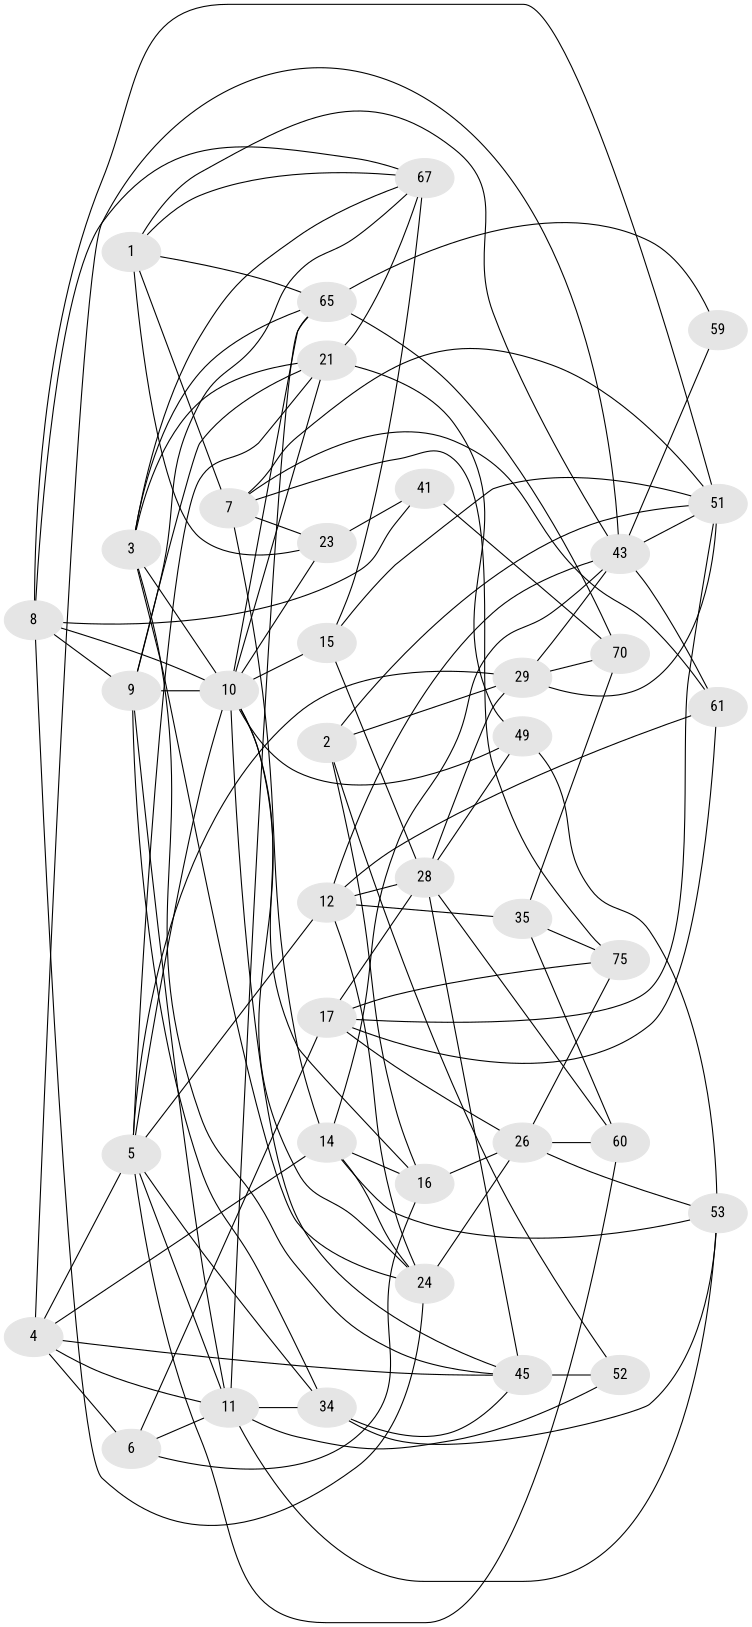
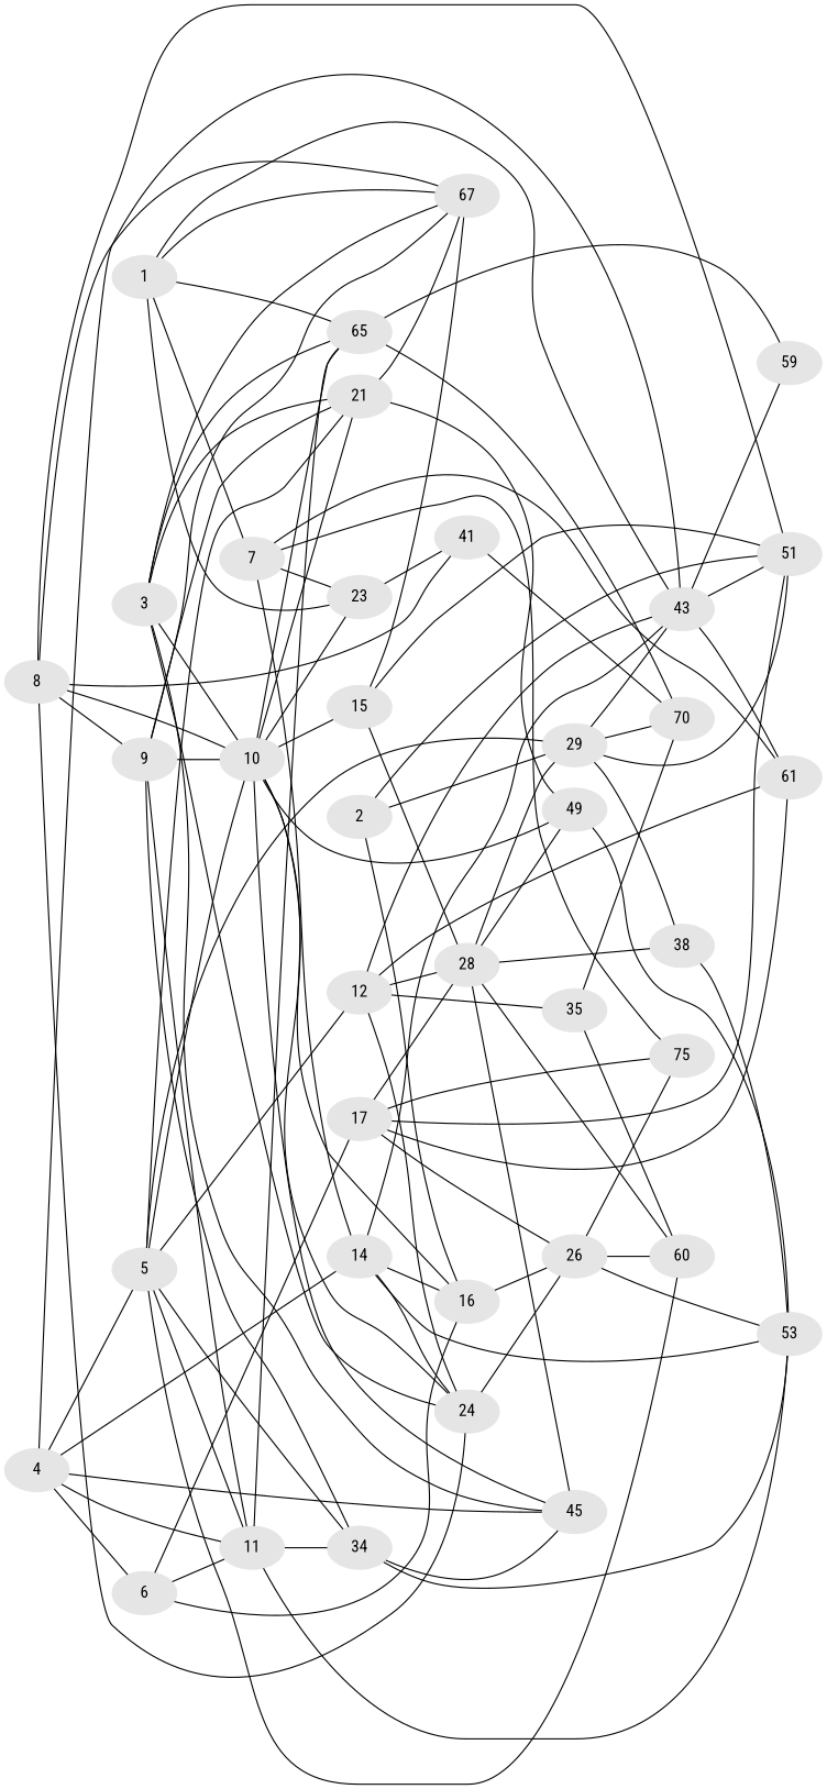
  graph {
    fontname="Roboto Condensed"
    rankdir=LR
    node [color=gray90 fontname="Roboto Condensed" style=filled]
    edge [fontname="Roboto Condensed"]
    1 [super="+64"]
    7 [super="+18"]
    23
    n4 [label=65 super="+55"]
    43 [super="+62"]
    67 [super="+79"]
    51 [super="+73"]
    14 [super="+19"]
    61
    75
    41
    59
    70
    16 [super="+27"]
    26 [super="+68"]
    2
    29 [super="+40+46"]
-   52
+   38
    3 [super="+78+80"]
    10 [super="+50+13+22+37"]
    21 [super="+39"]
    24 [super="+31"]
    n24 [label=45 super="+72+71"]
    15
    49
    4 [super="+20"]
    5 [super="+30+42"]
    6
    11 [super="+36"]
    12 [super="+32"]
    34 [super="+63"]
    60 [super="+83"]
    17 [super="+45"]
    53 [super="+56"]
    28 [super="+48"]
    35
    8 [super="+33"]
    9 [super="+85+74"]
    1 -- 7
    1 -- 23
    1 -- n4
    1 -- 43
    1 -- 67
    7 -- 23
-   7 -- 51
    7 -- 14
    7 -- 61
    7 -- 75
    23 -- 41
    n4 -- 59
    n4 -- 70
    43 -- 51
    43 -- 61
    43 -- 59
    14 -- 43
    14 -- 16
    14 -- 24
    14 -- 53
    41 -- 70
    16 -- 26
    26 -- 75
    26 -- 60
    26 -- 53
    2 -- 51
    2 -- 16
    2 -- 29
-   2 -- 52
    29 -- 43
    29 -- 51
    29 -- 70
+   29 -- 38 [weight=2]
+   38 -- 53
    3 -- n4
    3 -- 67
    3 -- 10 [weight=2]
    3 -- 21
    3 -- 24
    3 -- n24
    10 -- 23
    10 -- n4
    10 -- 16 [weight=2]
    10 -- 21
    10 -- 24
    10 -- n24
    10 -- 15
    10 -- 49
    21 -- 67
    21 -- 49
    24 -- 26
-   n24 -- 52
    15 -- 67
    15 -- 51
    15 -- 28
    49 -- 53
    4 -- 43
    4 -- 14
    4 -- n24
    4 -- 5
    4 -- 6
    4 -- 11
    5 -- 29
    5 -- 10 [weight=2]
    5 -- 21
    5 -- 11
    5 -- 12
    5 -- 34
    5 -- 60 [weight=2]
    6 -- 16
    6 -- 11
    6 -- 17
    11 -- n4
-   11 -- 52
    11 -- 34
    11 -- 53
    12 -- 43
    12 -- 61
    12 -- 24
    12 -- 28
    12 -- 35
    34 -- n24
    34 -- 53
    17 -- 51
    17 -- 61
    17 -- 75
    17 -- 26
    17 -- 28
    28 -- 29
+   28 -- 38
    28 -- n24
    28 -- 49
    28 -- 60
-   35 -- 75
    35 -- 70
    35 -- 60
    8 -- 67
    8 -- 51
    8 -- 41
    8 -- 10
    8 -- 24
    8 -- 9
    9 -- 67
    9 -- 10
    9 -- 21
    9 -- 11
    9 -- 34
  }
